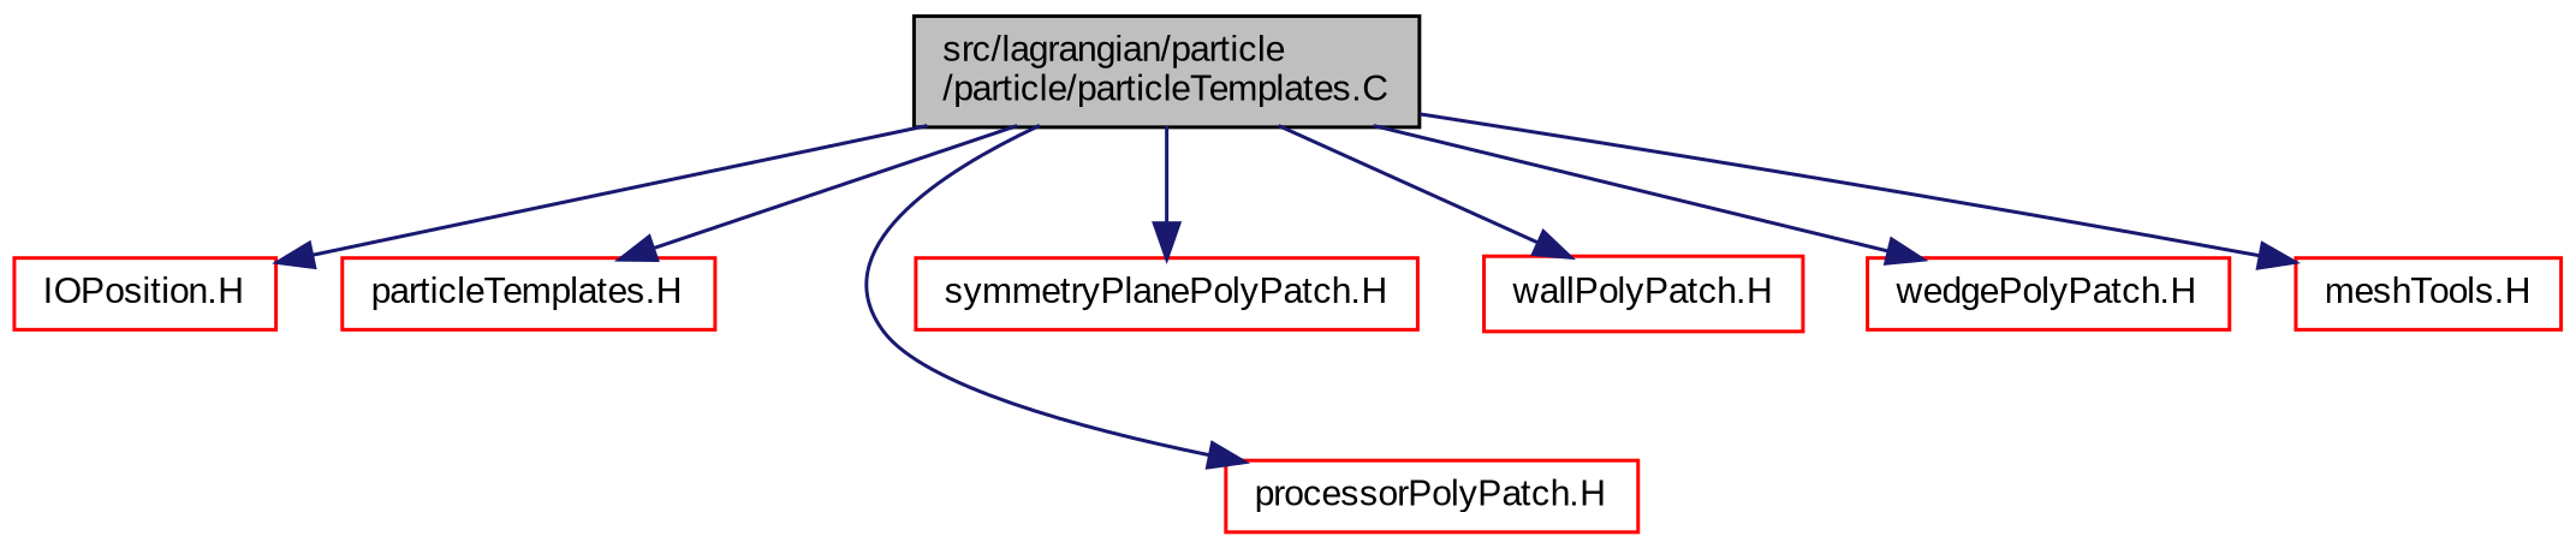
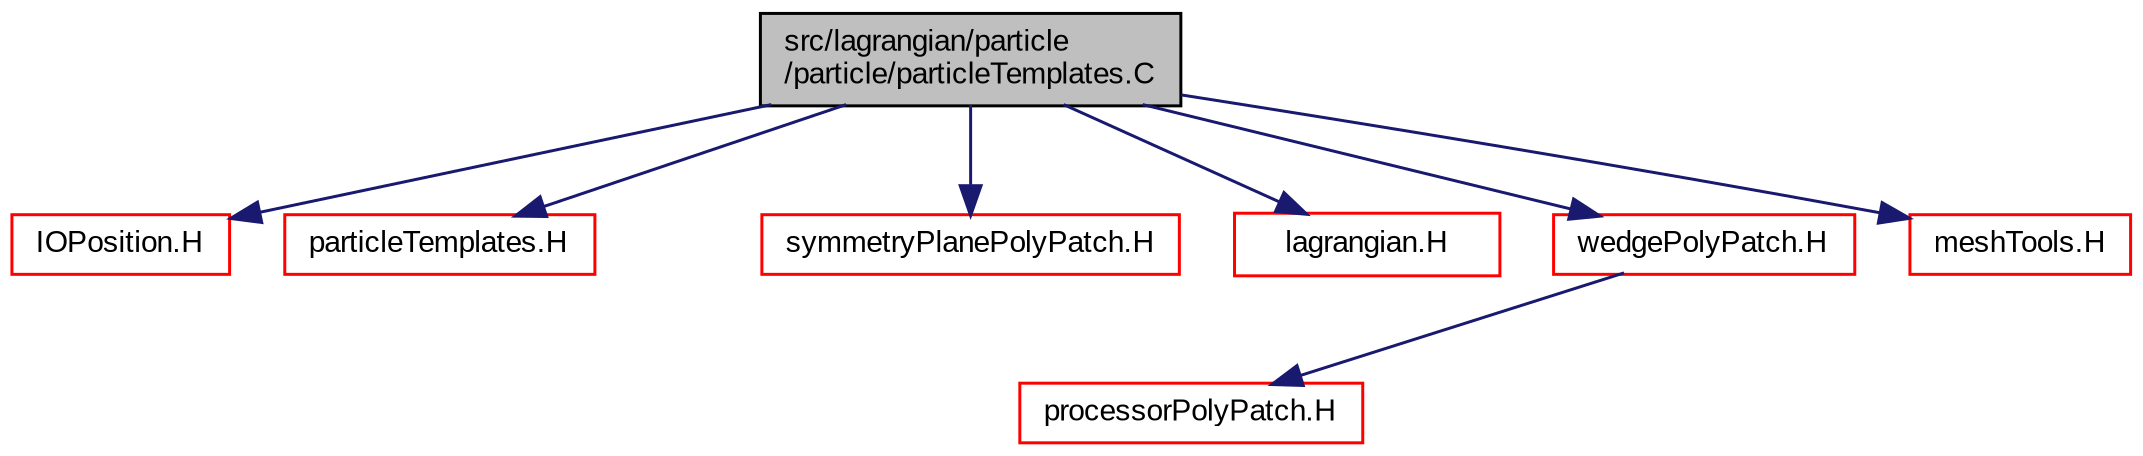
  digraph {
    fontname="Liberation Sans"
    node [color=red fontname="Liberation Sans" fontsize=10 shape=record]
    edge [color=midnightblue fontname="Liberation Sans" fontsize=10 labelfontname=Helvetica labelfontsize=10 style=solid]
    n1 [color=black fillcolor=grey75 fontcolor=black height=0.2 label="src/lagrangian/particle\l/particle/particleTemplates.C" style=filled width=0.4]
    n2 [height=0.2 label="IOPosition.H" width=0.4]
    n3 [height=0.2 label="particleTemplates.H" width=0.4]
    n4 [height=0.2 label="processorPolyPatch.H" width=0.4]
    n5 [height=0.2 label="symmetryPlanePolyPatch.H" width=0.4]
-   n6 [height=0.2 label="wallPolyPatch.H" width=0.4]
+   n6 [height=0.2 label="lagrangian.H" width=0.4]
    n7 [height=0.2 label="wedgePolyPatch.H" width=0.4]
    n8 [height=0.2 label="meshTools.H" width=0.4]
    n1 -> n2
    n1 -> n3
-   n1 -> n4
+   n7 -> n4
    n1 -> n5
    n1 -> n6
    n1 -> n7
    n1 -> n8
  }
